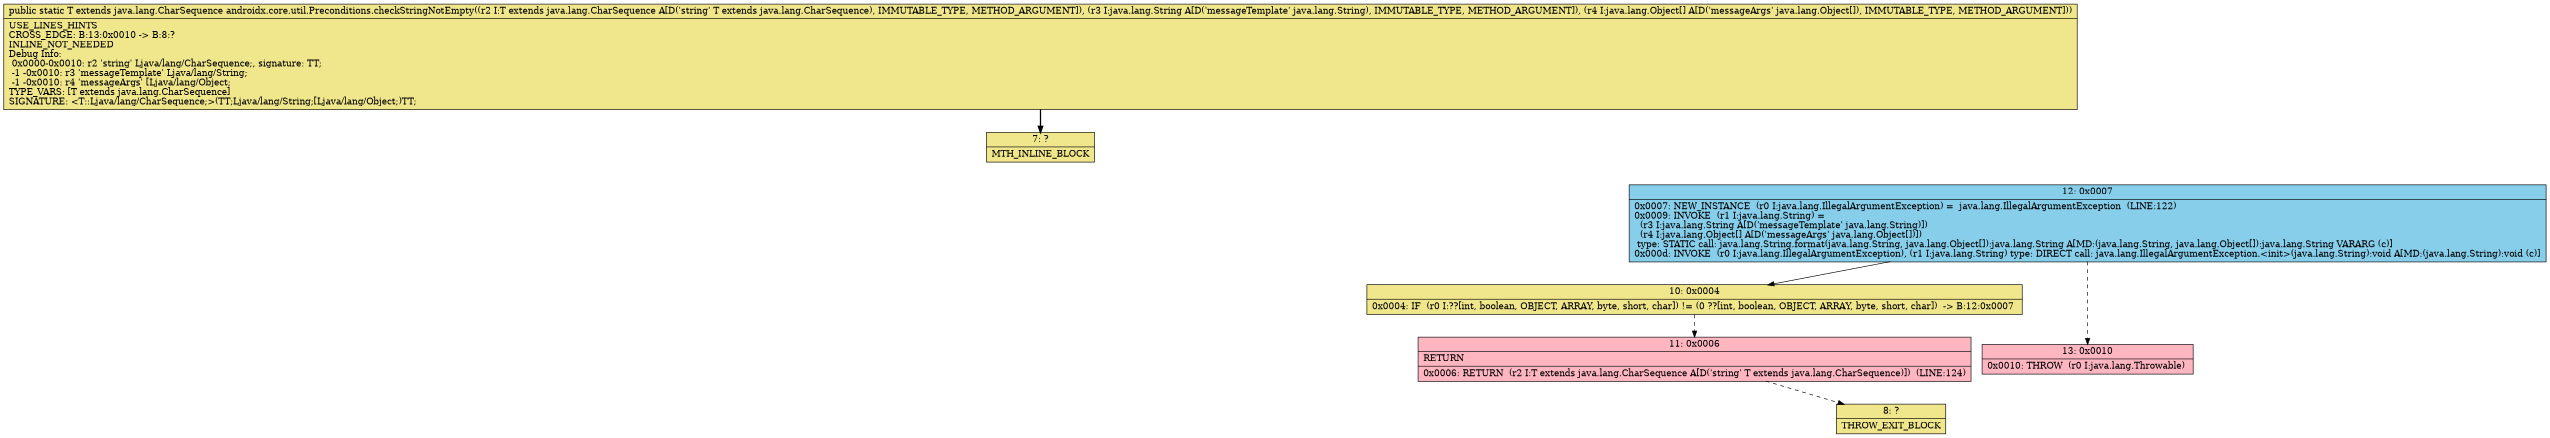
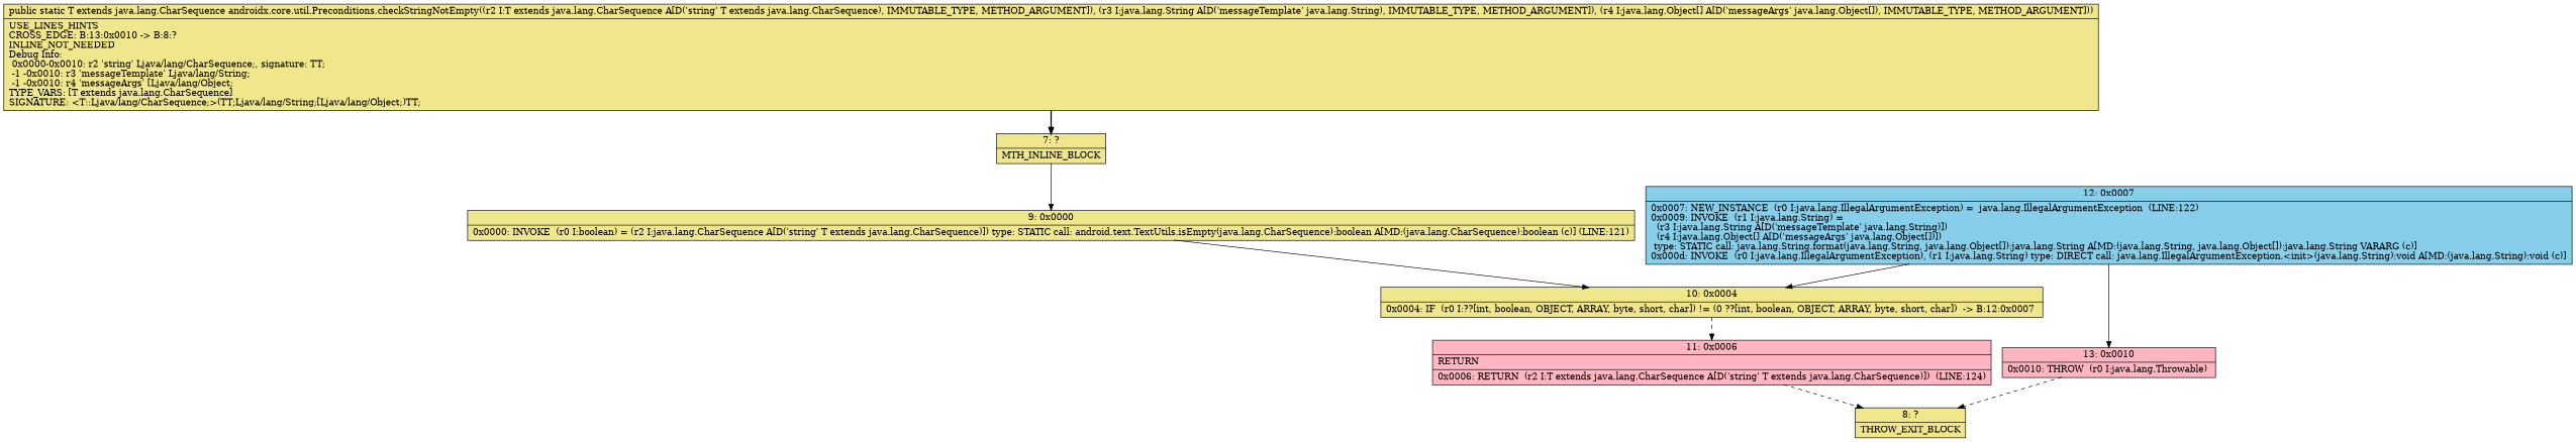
  digraph {
    node [fillcolor=khaki shape=record style=filled]
    edge [style=dashed]
    n1 [label="{7\:\ ?|MTH_INLINE_BLOCK\l}"]
+   n2 [label="{9\:\ 0x0000|0x0000: INVOKE  (r0 I:boolean) = (r2 I:java.lang.CharSequence A[D('string' T extends java.lang.CharSequence)]) type: STATIC call: android.text.TextUtils.isEmpty(java.lang.CharSequence):boolean A[MD:(java.lang.CharSequence):boolean (c)] (LINE:121)\l}"]
    n3 [label="{10\:\ 0x0004|0x0004: IF  (r0 I:??[int, boolean, OBJECT, ARRAY, byte, short, char]) != (0 ??[int, boolean, OBJECT, ARRAY, byte, short, char])  \-\> B:12:0x0007 \l}"]
    n4 [fillcolor=lightpink label="{11\:\ 0x0006|RETURN\l|0x0006: RETURN  (r2 I:T extends java.lang.CharSequence A[D('string' T extends java.lang.CharSequence)])  (LINE:124)\l}"]
    n5 [label="{8\:\ ?|THROW_EXIT_BLOCK\l}"]
    n6 [fillcolor=skyblue label="{12\:\ 0x0007|0x0007: NEW_INSTANCE  (r0 I:java.lang.IllegalArgumentException) =  java.lang.IllegalArgumentException  (LINE:122)\l0x0009: INVOKE  (r1 I:java.lang.String) = \l  (r3 I:java.lang.String A[D('messageTemplate' java.lang.String)])\l  (r4 I:java.lang.Object[] A[D('messageArgs' java.lang.Object[])])\l type: STATIC call: java.lang.String.format(java.lang.String, java.lang.Object[]):java.lang.String A[MD:(java.lang.String, java.lang.Object[]):java.lang.String VARARG (c)]\l0x000d: INVOKE  (r0 I:java.lang.IllegalArgumentException), (r1 I:java.lang.String) type: DIRECT call: java.lang.IllegalArgumentException.\<init\>(java.lang.String):void A[MD:(java.lang.String):void (c)]\l}"]
    n7 [fillcolor=lightpink label="{13\:\ 0x0010|0x0010: THROW  (r0 I:java.lang.Throwable) \l}"]
    n8 [label="{public static T extends java.lang.CharSequence androidx.core.util.Preconditions.checkStringNotEmpty((r2 I:T extends java.lang.CharSequence A[D('string' T extends java.lang.CharSequence), IMMUTABLE_TYPE, METHOD_ARGUMENT]), (r3 I:java.lang.String A[D('messageTemplate' java.lang.String), IMMUTABLE_TYPE, METHOD_ARGUMENT]), (r4 I:java.lang.Object[] A[D('messageArgs' java.lang.Object[]), IMMUTABLE_TYPE, METHOD_ARGUMENT]))  | USE_LINES_HINTS\lCROSS_EDGE: B:13:0x0010 \-\> B:8:?\lINLINE_NOT_NEEDED\lDebug Info:\l  0x0000\-0x0010: r2 'string' Ljava\/lang\/CharSequence;, signature: TT;\l  \-1 \-0x0010: r3 'messageTemplate' Ljava\/lang\/String;\l  \-1 \-0x0010: r4 'messageArgs' [Ljava\/lang\/Object;\lTYPE_VARS: [T extends java.lang.CharSequence]\lSIGNATURE: \<T::Ljava\/lang\/CharSequence;\>(TT;Ljava\/lang\/String;[Ljava\/lang\/Object;)TT;\l}"]
+   n1 -> n2 [style=solid]
+   n2 -> n3 [style=solid]
    n3 -> n4
    n4 -> n5
    n6 -> n3 [style=solid]
-   n6 -> n7
+   n6 -> n7 [style=solid]
+   n7 -> n5
    n8 -> n1 [style=bold]
  }
